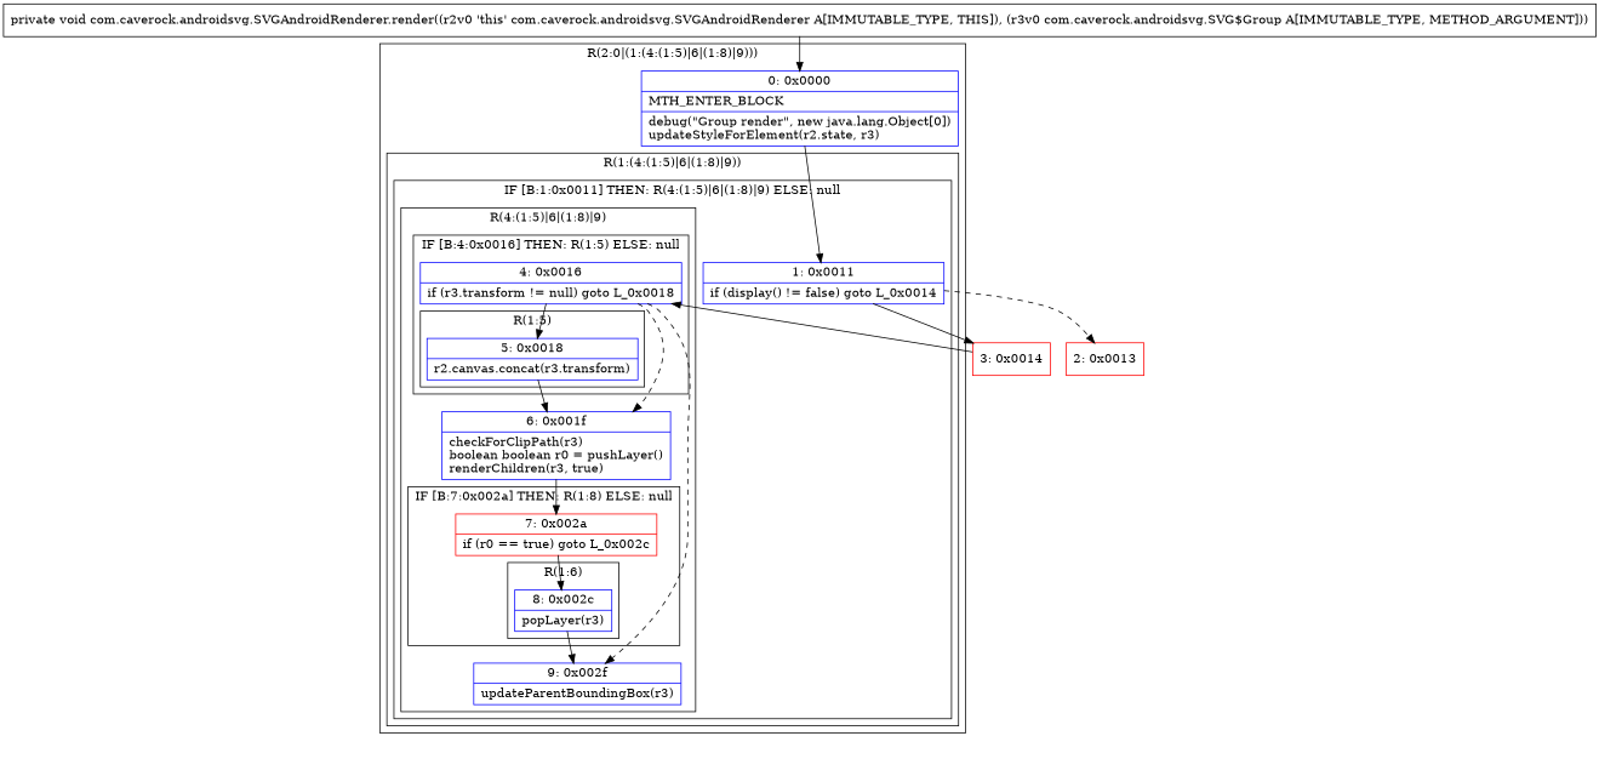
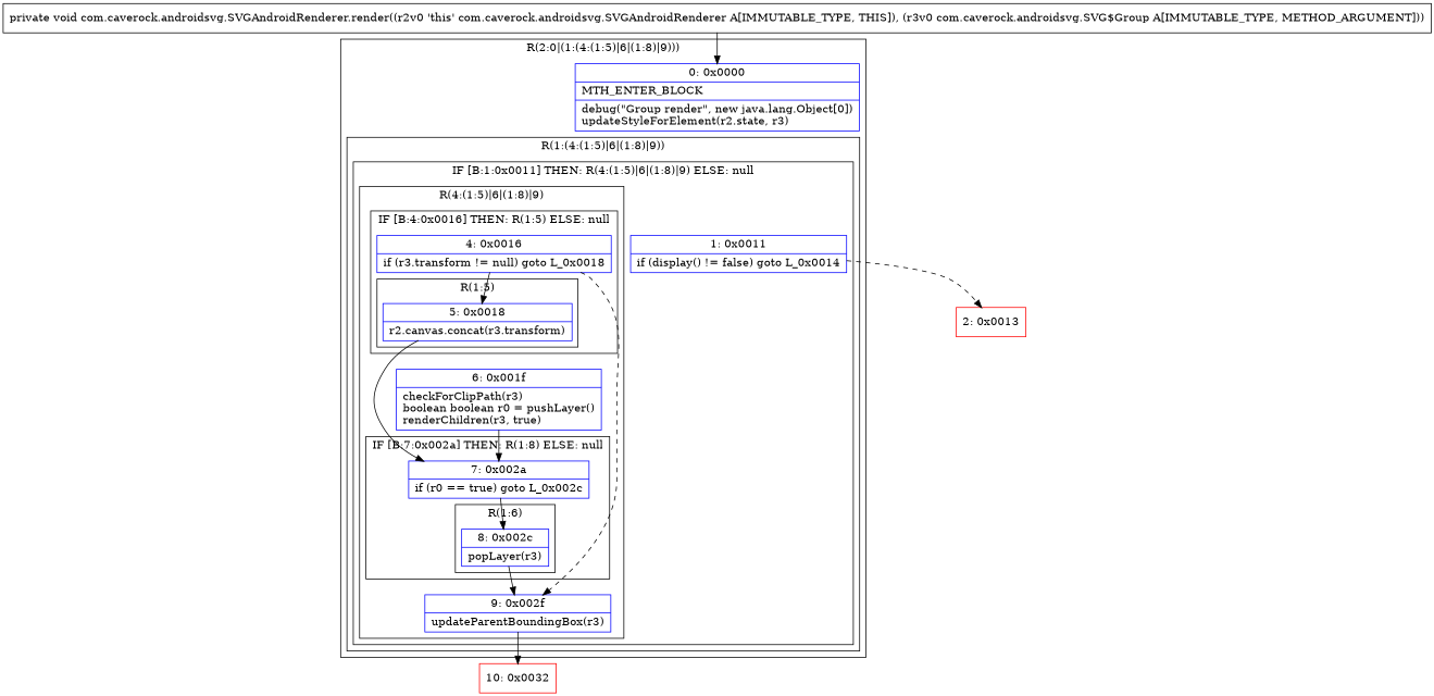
  digraph {
    node [color=blue shape=record]
    n1 [label="{5\:\ 0x0018|r2.canvas.concat(r3.transform)\l}"]
    n2 [label="{4\:\ 0x0016|if (r3.transform != null) goto L_0x0018\l}"]
    n3 [label="{8\:\ 0x002c|popLayer(r3)\l}"]
-   n4 [color=red label="{7\:\ 0x002a|if (r0 == true) goto L_0x002c\l}"]
+   n4 [label="{7\:\ 0x002a|if (r0 == true) goto L_0x002c\l}"]
    n5 [label="{6\:\ 0x001f|checkForClipPath(r3)\lboolean boolean r0 = pushLayer()\lrenderChildren(r3, true)\l}"]
    n6 [label="{9\:\ 0x002f|updateParentBoundingBox(r3)\l}"]
    n7 [label="{1\:\ 0x0011|if (display() != false) goto L_0x0014\l}"]
    n8 [label="{0\:\ 0x0000|MTH_ENTER_BLOCK\l|debug(\"Group render\", new java.lang.Object[0])\lupdateStyleForElement(r2.state, r3)\l}"]
+   n9 [color=red label="{10\:\ 0x0032}"]
    n10 [color=red label="{2\:\ 0x0013}"]
-   n11 [color=red label="{3\:\ 0x0014}"]
    n12 [label="{private void com.caverock.androidsvg.SVGAndroidRenderer.render((r2v0 'this' com.caverock.androidsvg.SVGAndroidRenderer A[IMMUTABLE_TYPE, THIS]), (r3v0 com.caverock.androidsvg.SVG$Group A[IMMUTABLE_TYPE, METHOD_ARGUMENT])) }" color=""]
    subgraph cluster_1 {
      label="R(2:0|(1:(4:(1:5)|6|(1:8)|9)))"
      n8
      subgraph cluster_2 {
        label="R(1:(4:(1:5)|6|(1:8)|9))"
        subgraph cluster_3 {
          label="IF [B:1:0x0011] THEN: R(4:(1:5)|6|(1:8)|9) ELSE: null"
          n7
          subgraph cluster_4 {
            label="R(4:(1:5)|6|(1:8)|9)"
            n5
            n6
            subgraph cluster_5 {
              label="IF [B:4:0x0016] THEN: R(1:5) ELSE: null"
              n2
              subgraph cluster_6 {
                label="R(1:5)"
                n1
              }
            }
            subgraph cluster_7 {
              label="IF [B:7:0x002a] THEN: R(1:8) ELSE: null"
              n4
              subgraph cluster_8 {
                label="R(1:6)"
                n3
              }
            }
          }
        }
      }
    }
-   n1 -> n5
+   n1 -> n4
    n2 -> n1
-   n2 -> n5 [style=dashed]
    n2 -> n6 [style=dashed]
    n3 -> n6
    n4 -> n3
    n5 -> n4
+   n6 -> n9
    n7 -> n10 [style=dashed]
-   n7 -> n11
-   n8 -> n7
-   n11 -> n2
    n12 -> n8
  }
